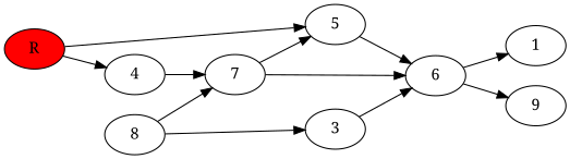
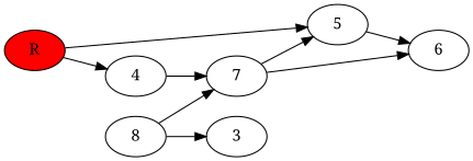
  digraph {
    fontname="Noto Serif"
    rankdir=LR
    node [fontname="Noto Serif"]
    edge [fontname="Noto Serif"]
    7
    6
    5
    3
-   1
-   9
    4
    8
    R [fillcolor="#ff0000" style=filled]
    7 -> 6
    7 -> 5
-   6 -> 1
-   6 -> 9
    5 -> 6
-   3 -> 6
    4 -> 7
    8 -> 7
    8 -> 3
    R -> 5
    R -> 4
  }
